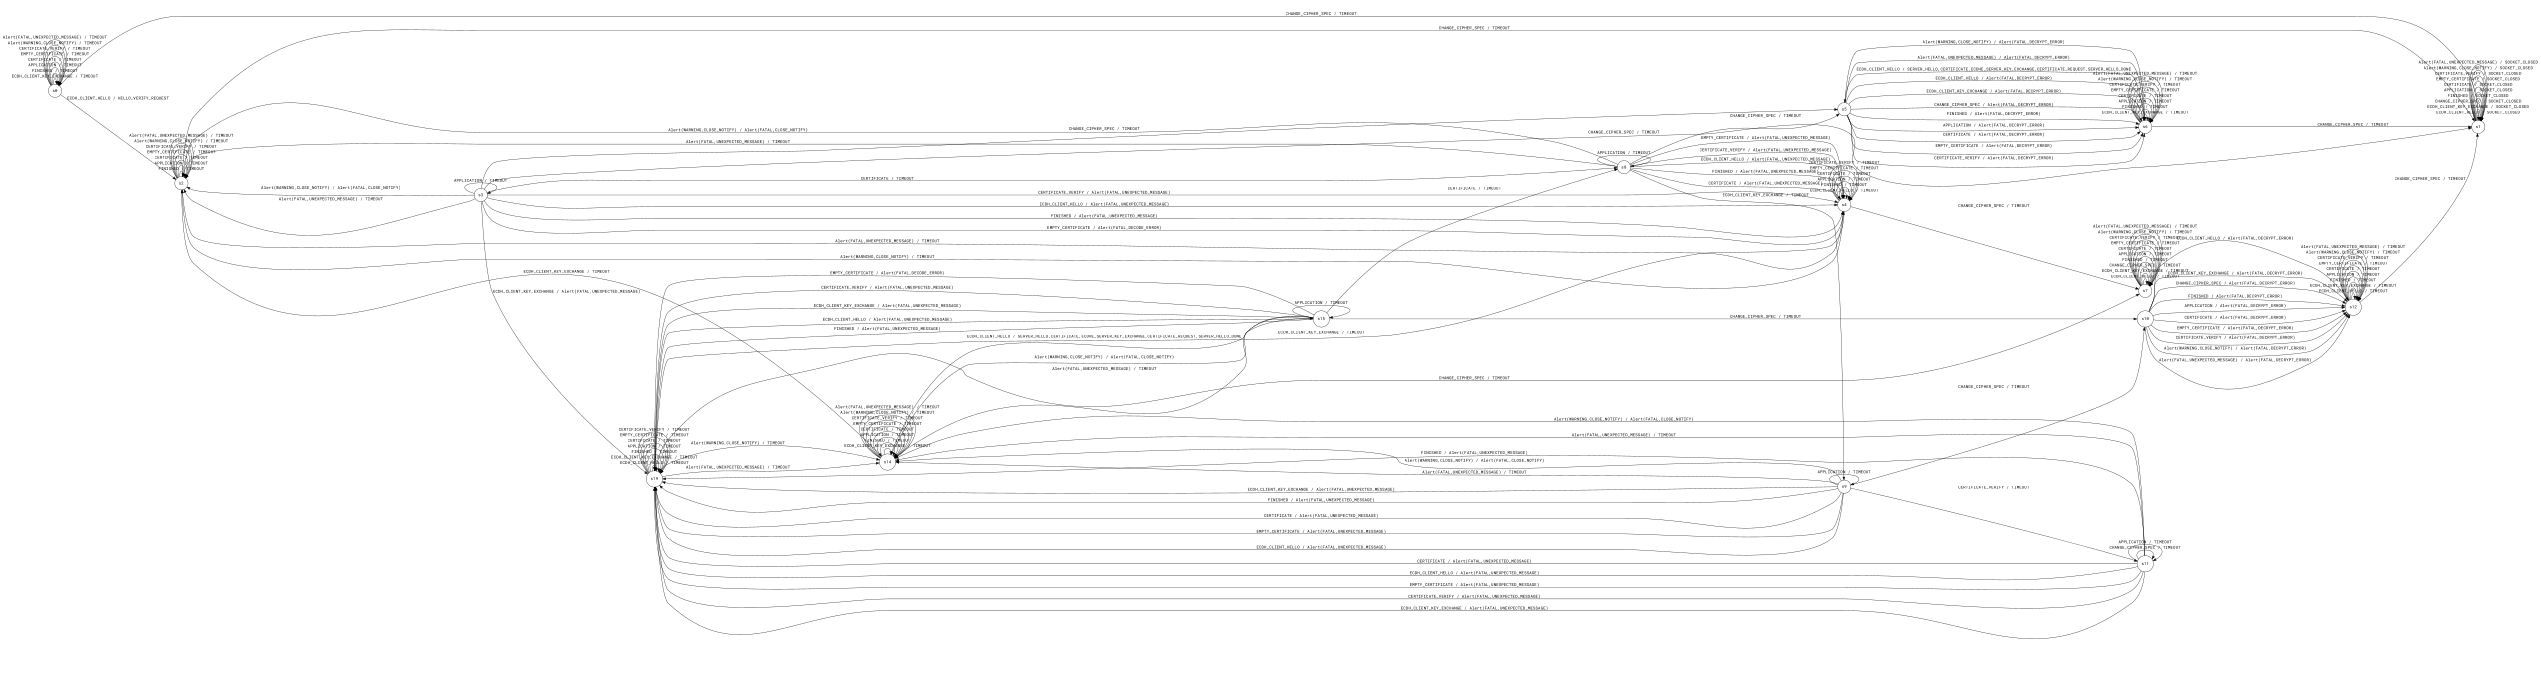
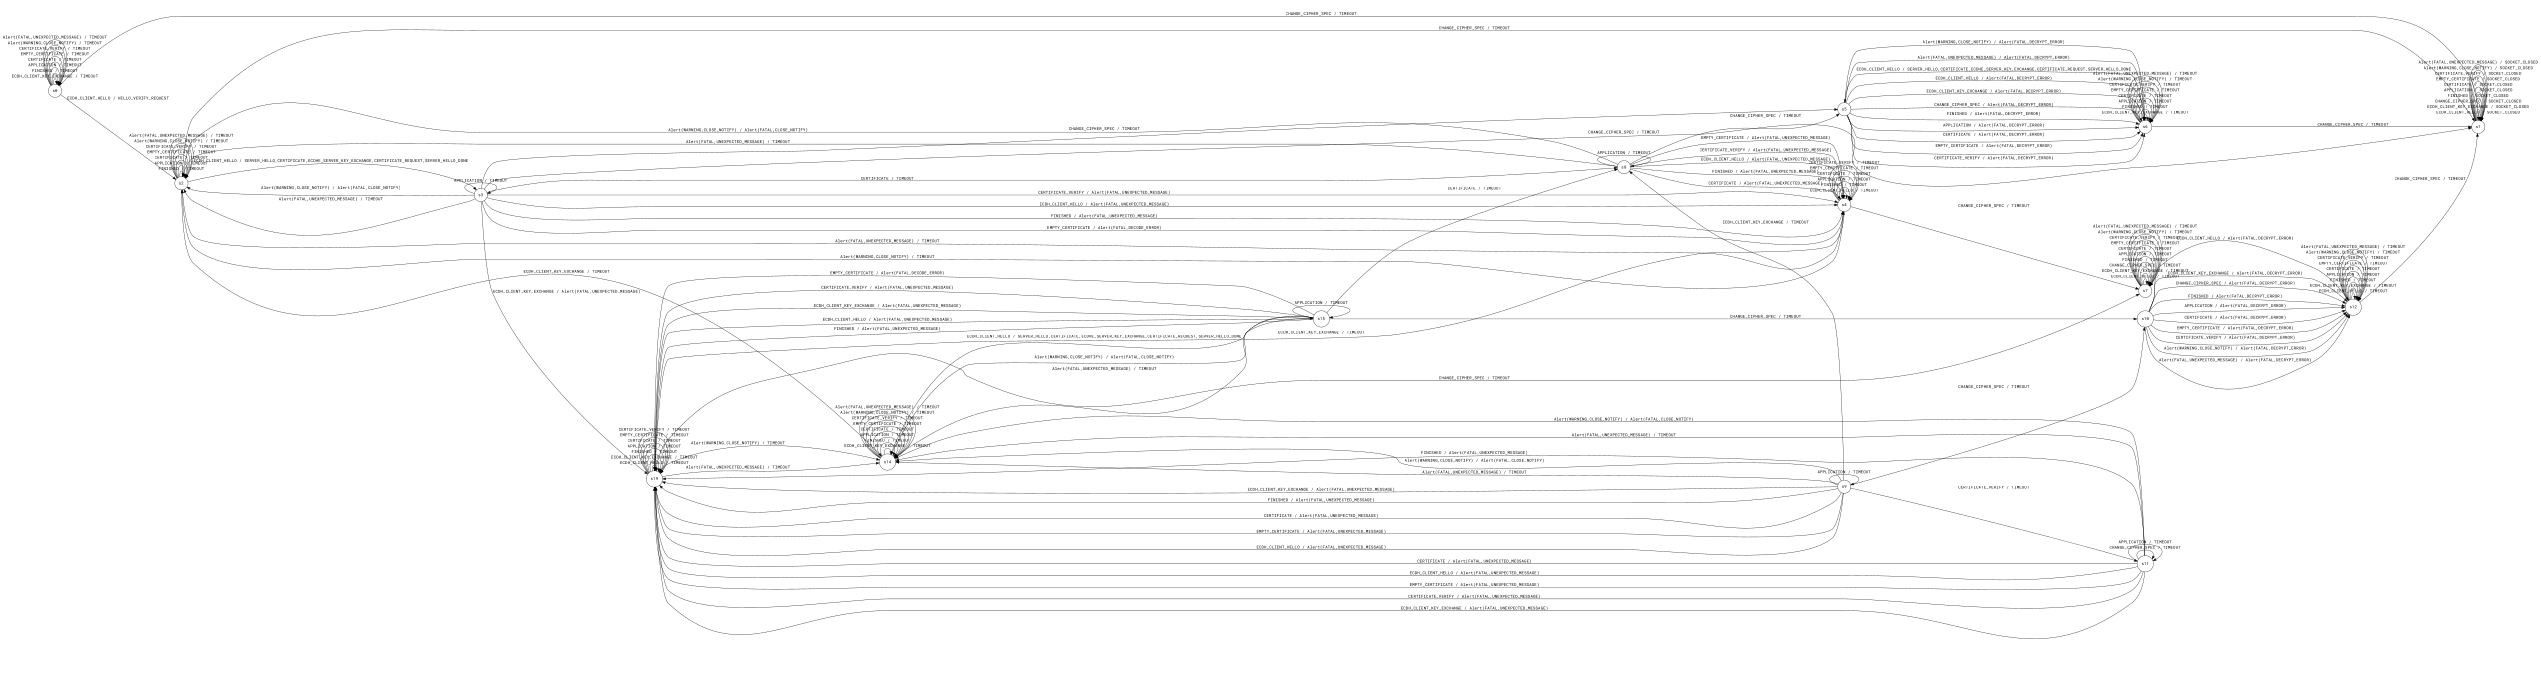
  digraph {
    fontname="Roboto Mono"
    rankdir=LR
    node [fontname="Roboto Mono" shape=circle]
    edge [fontname="Roboto Mono"]
    n1 [label=s0]
    n2 [label=s1]
    n3 [label=s2]
    n4 [label=s3]
    n5 [label=s14]
    n6 [label=s4]
    n7 [label=s5]
    n8 [label=s8]
    n9 [label=s19]
    n10 [label=s15]
    n11 [label=s7]
    n12 [label=s6]
    n13 [label=s9]
    n14 [label=s10]
    n15 [label=s11]
    n16 [label=s12]
    n1 -> n1 [label="ECDH_CLIENT_KEY_EXCHANGE / TIMEOUT"]
    n1 -> n1 [label="FINISHED / TIMEOUT"]
    n1 -> n1 [label="APPLICATION / TIMEOUT"]
    n1 -> n1 [label="CERTIFICATE / TIMEOUT"]
    n1 -> n1 [label="EMPTY_CERTIFICATE / TIMEOUT"]
    n1 -> n1 [label="CERTIFICATE_VERIFY / TIMEOUT"]
    n1 -> n1 [label="Alert(WARNING,CLOSE_NOTIFY) / TIMEOUT"]
    n1 -> n1 [label="Alert(FATAL,UNEXPECTED_MESSAGE) / TIMEOUT"]
    n1 -> n2 [label="CHANGE_CIPHER_SPEC / TIMEOUT"]
    n1 -> n3 [label="ECDH_CLIENT_HELLO / HELLO_VERIFY_REQUEST"]
    n2 -> n2 [label="ECDH_CLIENT_HELLO / SOCKET_CLOSED"]
    n2 -> n2 [label="ECDH_CLIENT_KEY_EXCHANGE / SOCKET_CLOSED"]
    n2 -> n2 [label="CHANGE_CIPHER_SPEC / SOCKET_CLOSED"]
    n2 -> n2 [label="FINISHED / SOCKET_CLOSED"]
    n2 -> n2 [label="APPLICATION / SOCKET_CLOSED"]
    n2 -> n2 [label="CERTIFICATE / SOCKET_CLOSED"]
    n2 -> n2 [label="EMPTY_CERTIFICATE / SOCKET_CLOSED"]
    n2 -> n2 [label="CERTIFICATE_VERIFY / SOCKET_CLOSED"]
    n2 -> n2 [label="Alert(WARNING,CLOSE_NOTIFY) / SOCKET_CLOSED"]
    n2 -> n2 [label="Alert(FATAL,UNEXPECTED_MESSAGE) / SOCKET_CLOSED"]
    n3 -> n2 [label="CHANGE_CIPHER_SPEC / TIMEOUT"]
    n3 -> n3 [label="FINISHED / TIMEOUT"]
    n3 -> n3 [label="APPLICATION / TIMEOUT"]
    n3 -> n3 [label="CERTIFICATE / TIMEOUT"]
    n3 -> n3 [label="EMPTY_CERTIFICATE / TIMEOUT"]
    n3 -> n3 [label="CERTIFICATE_VERIFY / TIMEOUT"]
    n3 -> n3 [label="Alert(WARNING,CLOSE_NOTIFY) / TIMEOUT"]
    n3 -> n3 [label="Alert(FATAL,UNEXPECTED_MESSAGE) / TIMEOUT"]
+   n3 -> n4 [label="ECDH_CLIENT_HELLO / SERVER_HELLO,CERTIFICATE,ECDHE_SERVER_KEY_EXCHANGE,CERTIFICATE_REQUEST,SERVER_HELLO_DONE"]
    n3 -> n5 [label="ECDH_CLIENT_KEY_EXCHANGE / TIMEOUT"]
    n4 -> n2 [label="CHANGE_CIPHER_SPEC / TIMEOUT"]
    n4 -> n3 [label="Alert(WARNING,CLOSE_NOTIFY) / Alert(FATAL,CLOSE_NOTIFY)"]
    n4 -> n3 [label="Alert(FATAL,UNEXPECTED_MESSAGE) / TIMEOUT"]
    n4 -> n4 [label="APPLICATION / TIMEOUT"]
    n4 -> n6 [label="ECDH_CLIENT_HELLO / Alert(FATAL,UNEXPECTED_MESSAGE)"]
    n4 -> n6 [label="FINISHED / Alert(FATAL,UNEXPECTED_MESSAGE)"]
    n4 -> n6 [label="EMPTY_CERTIFICATE / Alert(FATAL,DECODE_ERROR)"]
    n4 -> n6 [label="CERTIFICATE_VERIFY / Alert(FATAL,UNEXPECTED_MESSAGE)"]
    n4 -> n7 [label="CHANGE_CIPHER_SPEC / TIMEOUT"]
    n4 -> n8 [label="CERTIFICATE / TIMEOUT"]
    n4 -> n9 [label="ECDH_CLIENT_KEY_EXCHANGE / Alert(FATAL,UNEXPECTED_MESSAGE)"]
    n5 -> n5 [label="ECDH_CLIENT_KEY_EXCHANGE / TIMEOUT"]
    n5 -> n5 [label="FINISHED / TIMEOUT"]
    n5 -> n5 [label="APPLICATION / TIMEOUT"]
    n5 -> n5 [label="CERTIFICATE / TIMEOUT"]
    n5 -> n5 [label="EMPTY_CERTIFICATE / TIMEOUT"]
    n5 -> n5 [label="CERTIFICATE_VERIFY / TIMEOUT"]
    n5 -> n5 [label="Alert(WARNING,CLOSE_NOTIFY) / TIMEOUT"]
    n5 -> n5 [label="Alert(FATAL,UNEXPECTED_MESSAGE) / TIMEOUT"]
    n5 -> n10 [label="ECDH_CLIENT_HELLO / SERVER_HELLO,CERTIFICATE,ECDHE_SERVER_KEY_EXCHANGE,CERTIFICATE_REQUEST,SERVER_HELLO_DONE"]
    n6 -> n3 [label="Alert(WARNING,CLOSE_NOTIFY) / TIMEOUT"]
    n6 -> n3 [label="Alert(FATAL,UNEXPECTED_MESSAGE) / TIMEOUT"]
    n6 -> n6 [label="ECDH_CLIENT_HELLO / TIMEOUT"]
    n6 -> n6 [label="FINISHED / TIMEOUT"]
    n6 -> n6 [label="APPLICATION / TIMEOUT"]
    n6 -> n6 [label="CERTIFICATE / TIMEOUT"]
    n6 -> n6 [label="EMPTY_CERTIFICATE / TIMEOUT"]
    n6 -> n6 [label="CERTIFICATE_VERIFY / TIMEOUT"]
    n6 -> n9 [label="ECDH_CLIENT_KEY_EXCHANGE / TIMEOUT"]
    n6 -> n11 [label="CHANGE_CIPHER_SPEC / TIMEOUT"]
    n7 -> n12 [label="ECDH_CLIENT_HELLO / Alert(FATAL,DECRYPT_ERROR)"]
    n7 -> n12 [label="ECDH_CLIENT_KEY_EXCHANGE / Alert(FATAL,DECRYPT_ERROR)"]
    n7 -> n12 [label="CHANGE_CIPHER_SPEC / Alert(FATAL,DECRYPT_ERROR)"]
    n7 -> n12 [label="FINISHED / Alert(FATAL,DECRYPT_ERROR)"]
    n7 -> n12 [label="APPLICATION / Alert(FATAL,DECRYPT_ERROR)"]
    n7 -> n12 [label="CERTIFICATE / Alert(FATAL,DECRYPT_ERROR)"]
    n7 -> n12 [label="EMPTY_CERTIFICATE / Alert(FATAL,DECRYPT_ERROR)"]
    n7 -> n12 [label="CERTIFICATE_VERIFY / Alert(FATAL,DECRYPT_ERROR)"]
    n7 -> n12 [label="Alert(WARNING,CLOSE_NOTIFY) / Alert(FATAL,DECRYPT_ERROR)"]
    n7 -> n12 [label="Alert(FATAL,UNEXPECTED_MESSAGE) / Alert(FATAL,DECRYPT_ERROR)"]
    n8 -> n3 [label="Alert(WARNING,CLOSE_NOTIFY) / Alert(FATAL,CLOSE_NOTIFY)"]
    n8 -> n3 [label="Alert(FATAL,UNEXPECTED_MESSAGE) / TIMEOUT"]
    n8 -> n6 [label="ECDH_CLIENT_HELLO / Alert(FATAL,UNEXPECTED_MESSAGE)"]
    n8 -> n6 [label="FINISHED / Alert(FATAL,UNEXPECTED_MESSAGE)"]
    n8 -> n6 [label="CERTIFICATE / Alert(FATAL,UNEXPECTED_MESSAGE)"]
    n8 -> n6 [label="EMPTY_CERTIFICATE / Alert(FATAL,UNEXPECTED_MESSAGE)"]
    n8 -> n6 [label="CERTIFICATE_VERIFY / Alert(FATAL,UNEXPECTED_MESSAGE)"]
    n8 -> n7 [label="CHANGE_CIPHER_SPEC / TIMEOUT"]
    n8 -> n8 [label="APPLICATION / TIMEOUT"]
-   n8 -> n13 [label="ECDH_CLIENT_KEY_EXCHANGE / TIMEOUT"]
+   n13 -> n8 [label="ECDH_CLIENT_KEY_EXCHANGE / TIMEOUT"]
    n9 -> n5 [label="Alert(WARNING,CLOSE_NOTIFY) / TIMEOUT"]
    n9 -> n5 [label="Alert(FATAL,UNEXPECTED_MESSAGE) / TIMEOUT"]
    n9 -> n9 [label="ECDH_CLIENT_HELLO / TIMEOUT"]
    n9 -> n9 [label="ECDH_CLIENT_KEY_EXCHANGE / TIMEOUT"]
    n9 -> n9 [label="FINISHED / TIMEOUT"]
    n9 -> n9 [label="APPLICATION / TIMEOUT"]
    n9 -> n9 [label="CERTIFICATE / TIMEOUT"]
    n9 -> n9 [label="EMPTY_CERTIFICATE / TIMEOUT"]
    n9 -> n9 [label="CERTIFICATE_VERIFY / TIMEOUT"]
    n9 -> n11 [label="CHANGE_CIPHER_SPEC / TIMEOUT"]
    n10 -> n5 [label="Alert(WARNING,CLOSE_NOTIFY) / Alert(FATAL,CLOSE_NOTIFY)"]
    n10 -> n5 [label="Alert(FATAL,UNEXPECTED_MESSAGE) / TIMEOUT"]
    n10 -> n8 [label="CERTIFICATE / TIMEOUT"]
    n10 -> n9 [label="ECDH_CLIENT_HELLO / Alert(FATAL,UNEXPECTED_MESSAGE)"]
    n10 -> n9 [label="ECDH_CLIENT_KEY_EXCHANGE / Alert(FATAL,UNEXPECTED_MESSAGE)"]
    n10 -> n9 [label="FINISHED / Alert(FATAL,UNEXPECTED_MESSAGE)"]
    n10 -> n9 [label="EMPTY_CERTIFICATE / Alert(FATAL,DECODE_ERROR)"]
    n10 -> n9 [label="CERTIFICATE_VERIFY / Alert(FATAL,UNEXPECTED_MESSAGE)"]
    n10 -> n10 [label="APPLICATION / TIMEOUT"]
    n10 -> n14 [label="CHANGE_CIPHER_SPEC / TIMEOUT"]
    n11 -> n11 [label="ECDH_CLIENT_HELLO / TIMEOUT"]
    n11 -> n11 [label="ECDH_CLIENT_KEY_EXCHANGE / TIMEOUT"]
    n11 -> n11 [label="CHANGE_CIPHER_SPEC / TIMEOUT"]
    n11 -> n11 [label="FINISHED / TIMEOUT"]
    n11 -> n11 [label="APPLICATION / TIMEOUT"]
    n11 -> n11 [label="CERTIFICATE / TIMEOUT"]
    n11 -> n11 [label="EMPTY_CERTIFICATE / TIMEOUT"]
    n11 -> n11 [label="CERTIFICATE_VERIFY / TIMEOUT"]
    n11 -> n11 [label="Alert(WARNING,CLOSE_NOTIFY) / TIMEOUT"]
    n11 -> n11 [label="Alert(FATAL,UNEXPECTED_MESSAGE) / TIMEOUT"]
    n12 -> n2 [label="CHANGE_CIPHER_SPEC / TIMEOUT"]
    n12 -> n7 [label="ECDH_CLIENT_HELLO / SERVER_HELLO,CERTIFICATE,ECDHE_SERVER_KEY_EXCHANGE,CERTIFICATE_REQUEST,SERVER_HELLO_DONE"]
    n12 -> n12 [label="ECDH_CLIENT_KEY_EXCHANGE / TIMEOUT"]
    n12 -> n12 [label="FINISHED / TIMEOUT"]
    n12 -> n12 [label="APPLICATION / TIMEOUT"]
    n12 -> n12 [label="CERTIFICATE / TIMEOUT"]
    n12 -> n12 [label="EMPTY_CERTIFICATE / TIMEOUT"]
    n12 -> n12 [label="CERTIFICATE_VERIFY / TIMEOUT"]
    n12 -> n12 [label="Alert(WARNING,CLOSE_NOTIFY) / TIMEOUT"]
    n12 -> n12 [label="Alert(FATAL,UNEXPECTED_MESSAGE) / TIMEOUT"]
    n13 -> n5 [label="Alert(WARNING,CLOSE_NOTIFY) / Alert(FATAL,CLOSE_NOTIFY)"]
    n13 -> n5 [label="Alert(FATAL,UNEXPECTED_MESSAGE) / TIMEOUT"]
    n13 -> n9 [label="ECDH_CLIENT_HELLO / Alert(FATAL,UNEXPECTED_MESSAGE)"]
    n13 -> n9 [label="ECDH_CLIENT_KEY_EXCHANGE / Alert(FATAL,UNEXPECTED_MESSAGE)"]
    n13 -> n9 [label="FINISHED / Alert(FATAL,UNEXPECTED_MESSAGE)"]
    n13 -> n9 [label="CERTIFICATE / Alert(FATAL,UNEXPECTED_MESSAGE)"]
    n13 -> n9 [label="EMPTY_CERTIFICATE / Alert(FATAL,UNEXPECTED_MESSAGE)"]
    n13 -> n13 [label="APPLICATION / TIMEOUT"]
    n13 -> n14 [label="CHANGE_CIPHER_SPEC / TIMEOUT"]
    n13 -> n15 [label="CERTIFICATE_VERIFY / TIMEOUT"]
    n14 -> n16 [label="ECDH_CLIENT_HELLO / Alert(FATAL,DECRYPT_ERROR)"]
    n14 -> n16 [label="ECDH_CLIENT_KEY_EXCHANGE / Alert(FATAL,DECRYPT_ERROR)"]
    n14 -> n16 [label="CHANGE_CIPHER_SPEC / Alert(FATAL,DECRYPT_ERROR)"]
    n14 -> n16 [label="FINISHED / Alert(FATAL,DECRYPT_ERROR)"]
    n14 -> n16 [label="APPLICATION / Alert(FATAL,DECRYPT_ERROR)"]
    n14 -> n16 [label="CERTIFICATE / Alert(FATAL,DECRYPT_ERROR)"]
    n14 -> n16 [label="EMPTY_CERTIFICATE / Alert(FATAL,DECRYPT_ERROR)"]
    n14 -> n16 [label="CERTIFICATE_VERIFY / Alert(FATAL,DECRYPT_ERROR)"]
    n14 -> n16 [label="Alert(WARNING,CLOSE_NOTIFY) / Alert(FATAL,DECRYPT_ERROR)"]
    n14 -> n16 [label="Alert(FATAL,UNEXPECTED_MESSAGE) / Alert(FATAL,DECRYPT_ERROR)"]
    n15 -> n5 [label="Alert(WARNING,CLOSE_NOTIFY) / Alert(FATAL,CLOSE_NOTIFY)"]
    n15 -> n5 [label="Alert(FATAL,UNEXPECTED_MESSAGE) / TIMEOUT"]
    n15 -> n9 [label="ECDH_CLIENT_HELLO / Alert(FATAL,UNEXPECTED_MESSAGE)"]
    n15 -> n9 [label="ECDH_CLIENT_KEY_EXCHANGE / Alert(FATAL,UNEXPECTED_MESSAGE)"]
    n15 -> n9 [label="FINISHED / Alert(FATAL,UNEXPECTED_MESSAGE)"]
    n15 -> n9 [label="CERTIFICATE / Alert(FATAL,UNEXPECTED_MESSAGE)"]
    n15 -> n9 [label="EMPTY_CERTIFICATE / Alert(FATAL,UNEXPECTED_MESSAGE)"]
    n15 -> n9 [label="CERTIFICATE_VERIFY / Alert(FATAL,UNEXPECTED_MESSAGE)"]
    n15 -> n15 [label="CHANGE_CIPHER_SPEC / TIMEOUT"]
    n15 -> n15 [label="APPLICATION / TIMEOUT"]
    n16 -> n2 [label="CHANGE_CIPHER_SPEC / TIMEOUT"]
    n16 -> n16 [label="ECDH_CLIENT_HELLO / TIMEOUT"]
    n16 -> n16 [label="ECDH_CLIENT_KEY_EXCHANGE / TIMEOUT"]
    n16 -> n16 [label="FINISHED / TIMEOUT"]
    n16 -> n16 [label="APPLICATION / TIMEOUT"]
    n16 -> n16 [label="CERTIFICATE / TIMEOUT"]
    n16 -> n16 [label="EMPTY_CERTIFICATE / TIMEOUT"]
    n16 -> n16 [label="CERTIFICATE_VERIFY / TIMEOUT"]
    n16 -> n16 [label="Alert(WARNING,CLOSE_NOTIFY) / TIMEOUT"]
    n16 -> n16 [label="Alert(FATAL,UNEXPECTED_MESSAGE) / TIMEOUT"]
  }
